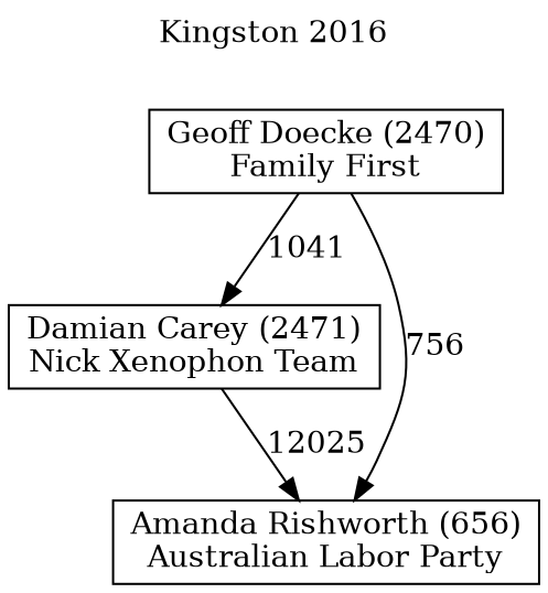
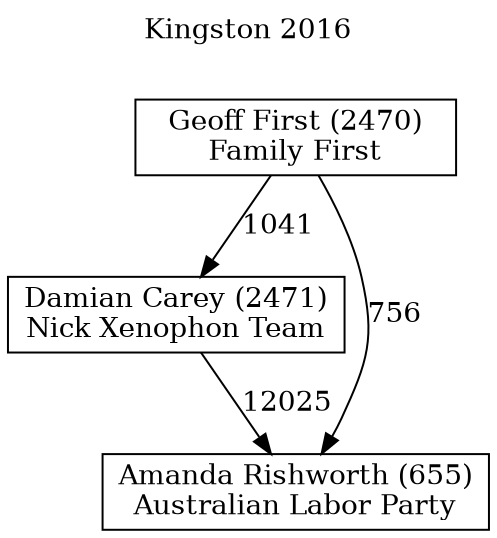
  digraph {
    label="Kingston 2016"
    labelloc=t
    mclimit=10
    node [shape=box]
    n1 [label="Damian Carey (2471)\nNick Xenophon Team"]
-   n2 [label="Amanda Rishworth (656)\nAustralian Labor Party"]
-   n3 [label="Geoff Doecke (2470)\nFamily First"]
+   n2 [label="Amanda Rishworth (655)\nAustralian Labor Party"]
+   n3 [label="Geoff First (2470)\nFamily First"]
    n1 -> n2 [label=12025]
    n3 -> n1 [label=1041]
    n3 -> n2 [label=756]
  }
